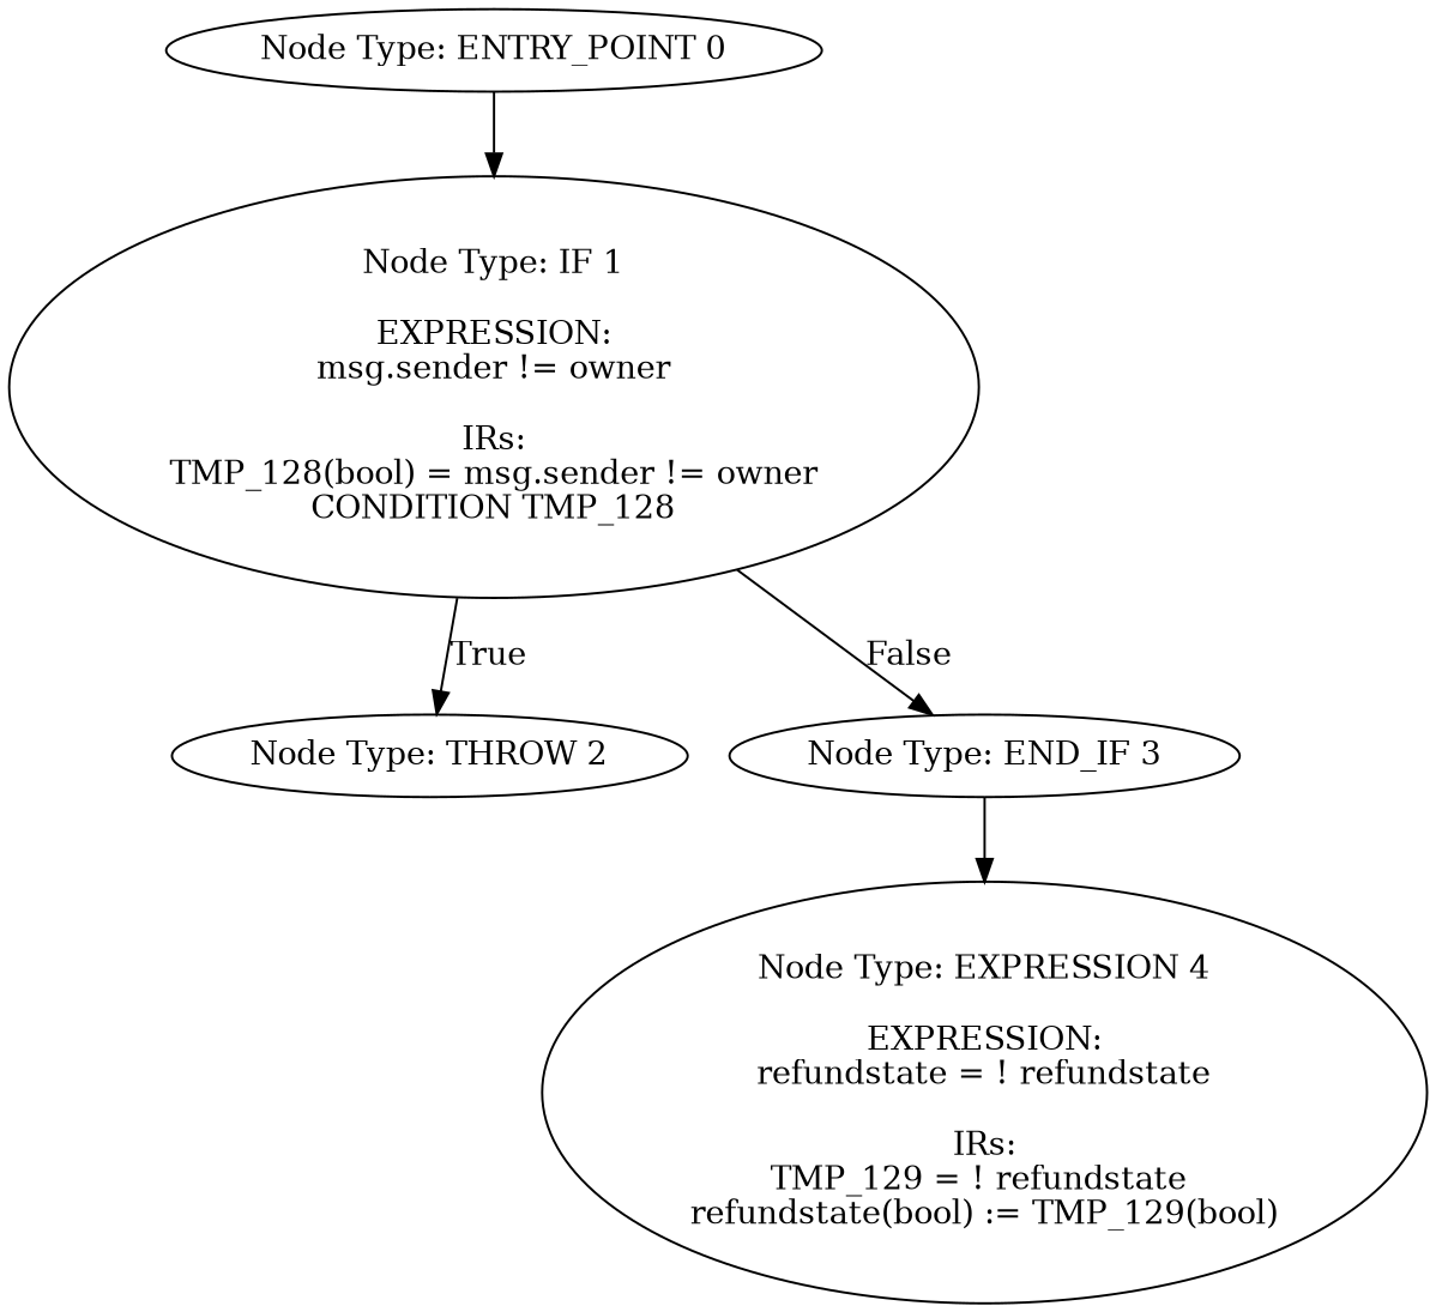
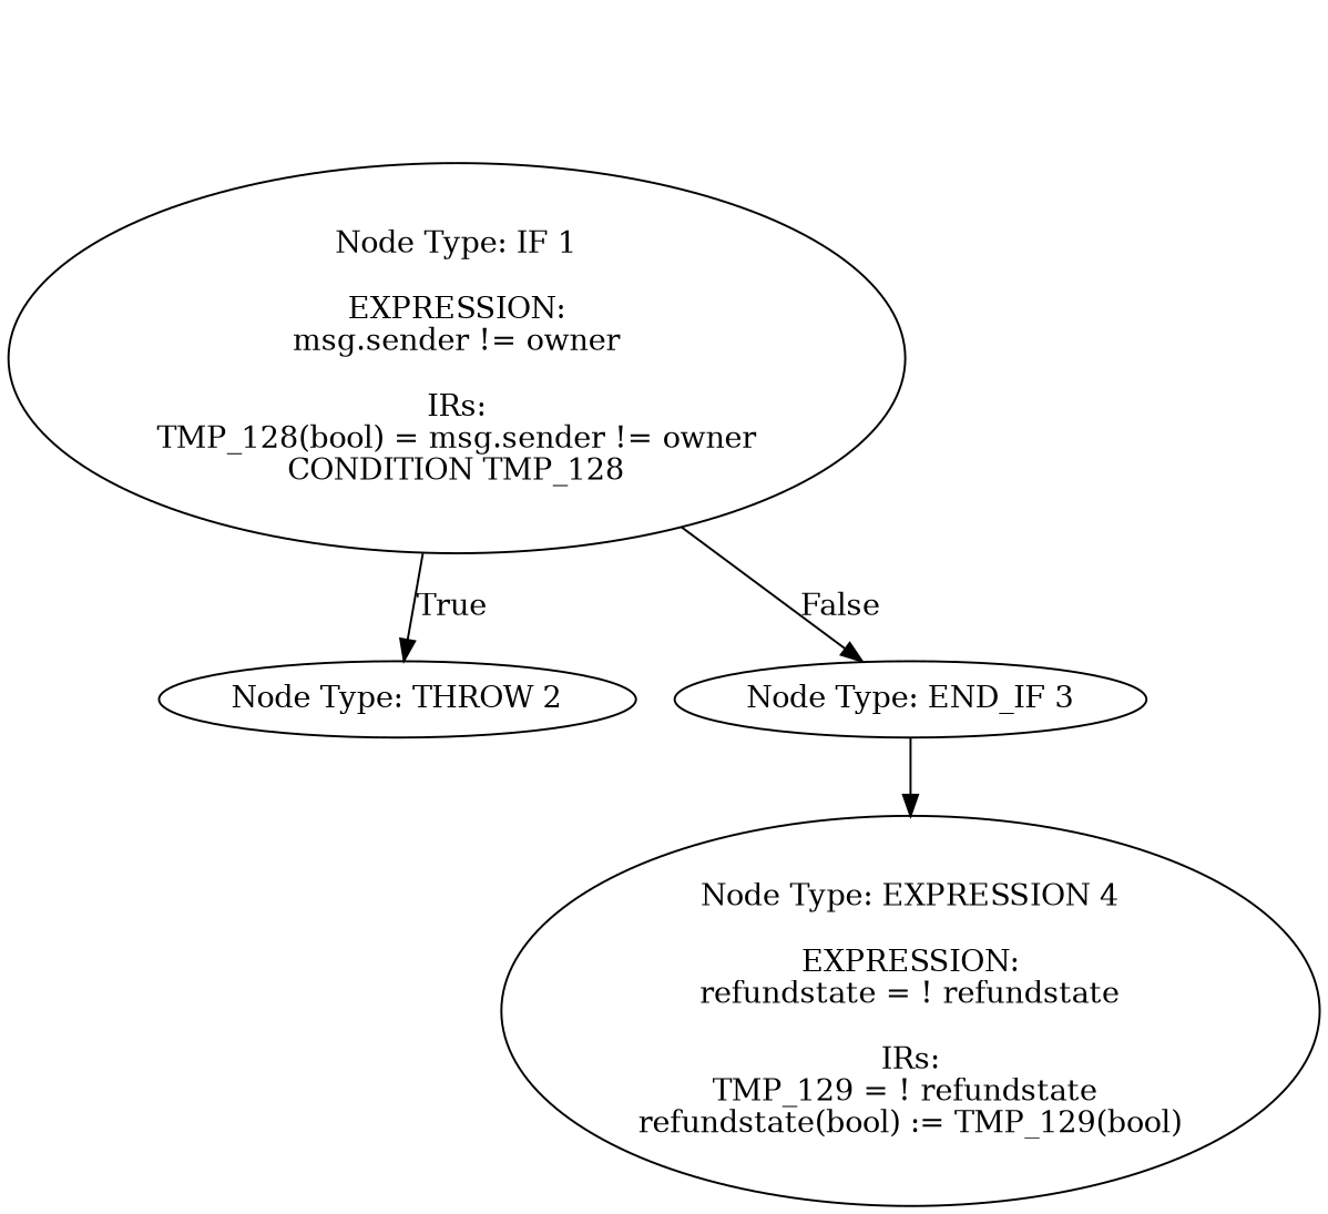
  digraph {
    fontname="DejaVu Serif"
    node [fontname="DejaVu Serif"]
    edge [fontname="DejaVu Serif"]
-   n1 [label="Node Type: ENTRY_POINT 0\n"]
    n2 [label="Node Type: IF 1\n\nEXPRESSION:\nmsg.sender != owner\n\nIRs:\nTMP_128(bool) = msg.sender != owner\nCONDITION TMP_128"]
    n3 [label="Node Type: THROW 2\n"]
    n4 [label="Node Type: END_IF 3\n"]
    n5 [label="Node Type: EXPRESSION 4\n\nEXPRESSION:\nrefundstate = ! refundstate\n\nIRs:\nTMP_129 = ! refundstate \nrefundstate(bool) := TMP_129(bool)"]
-   n1 -> n2
    n2 -> n3 [label=True]
    n2 -> n4 [label=False]
    n4 -> n5
  }
